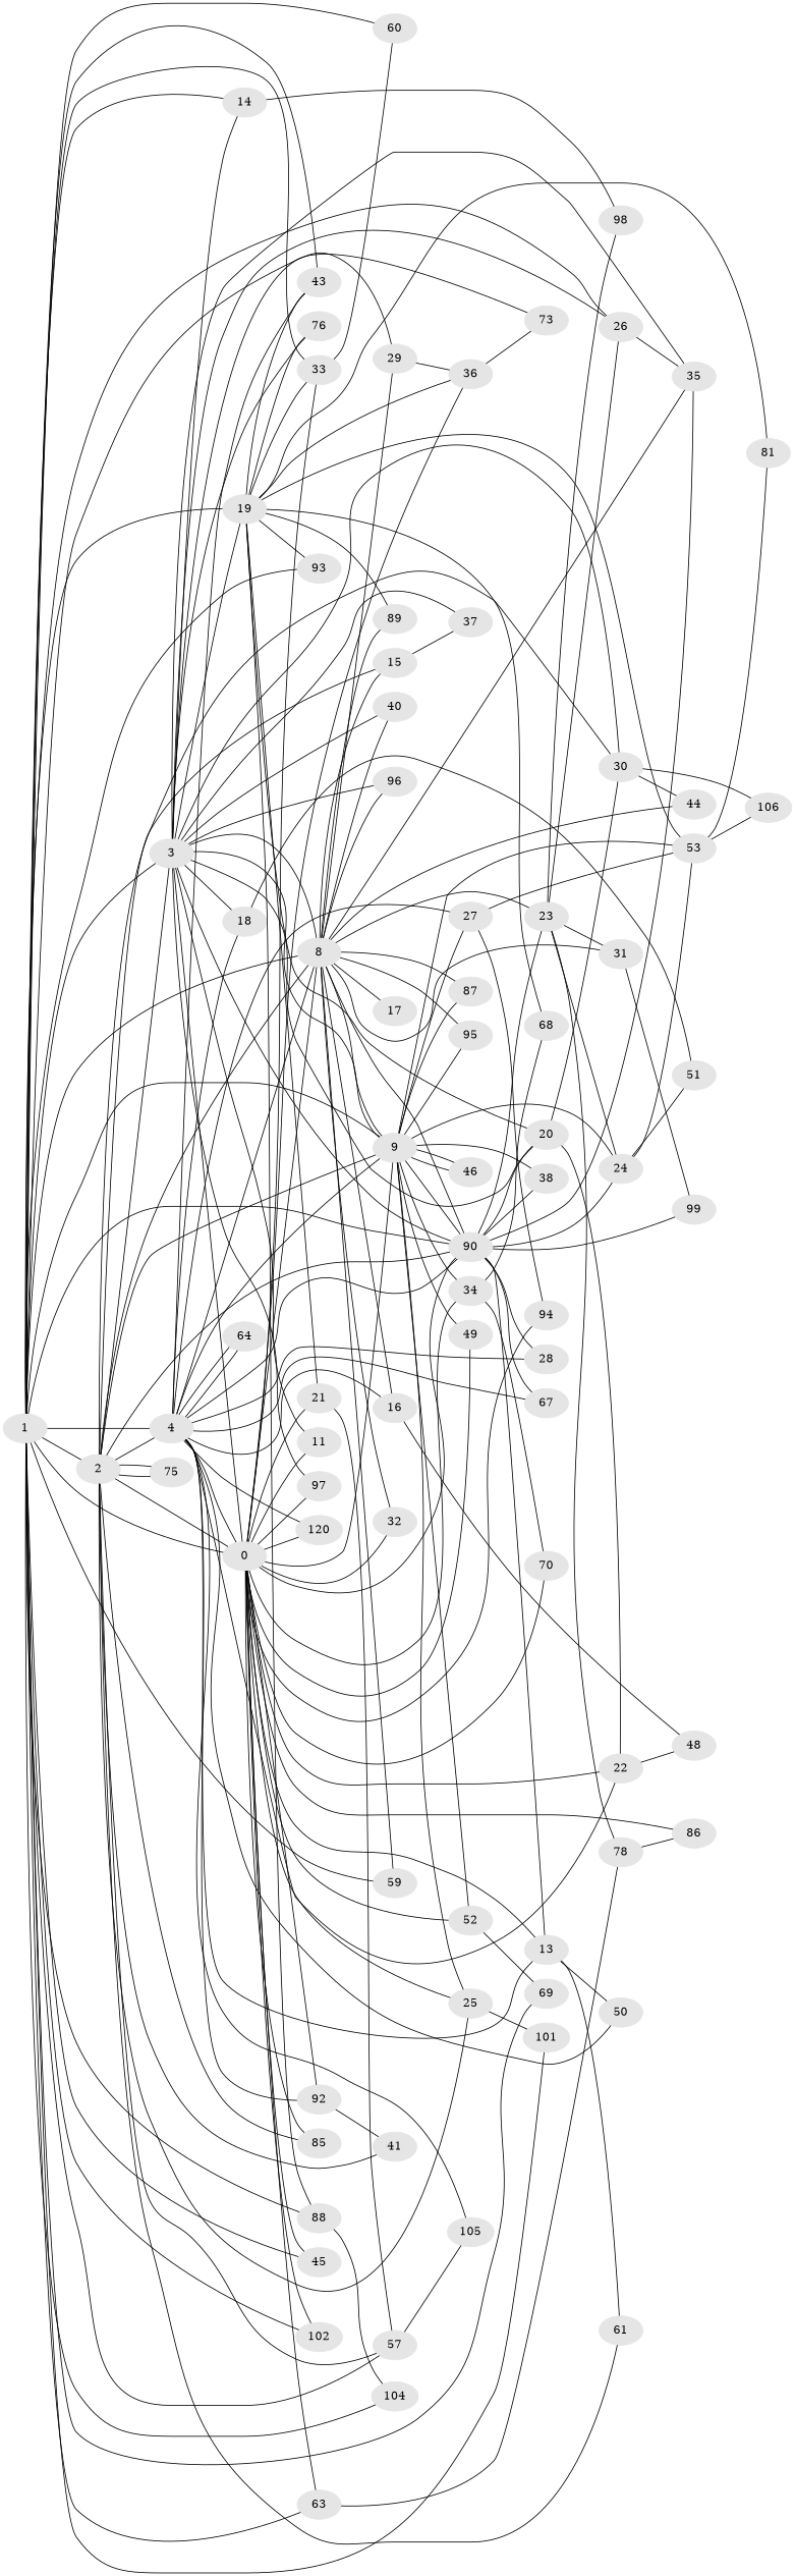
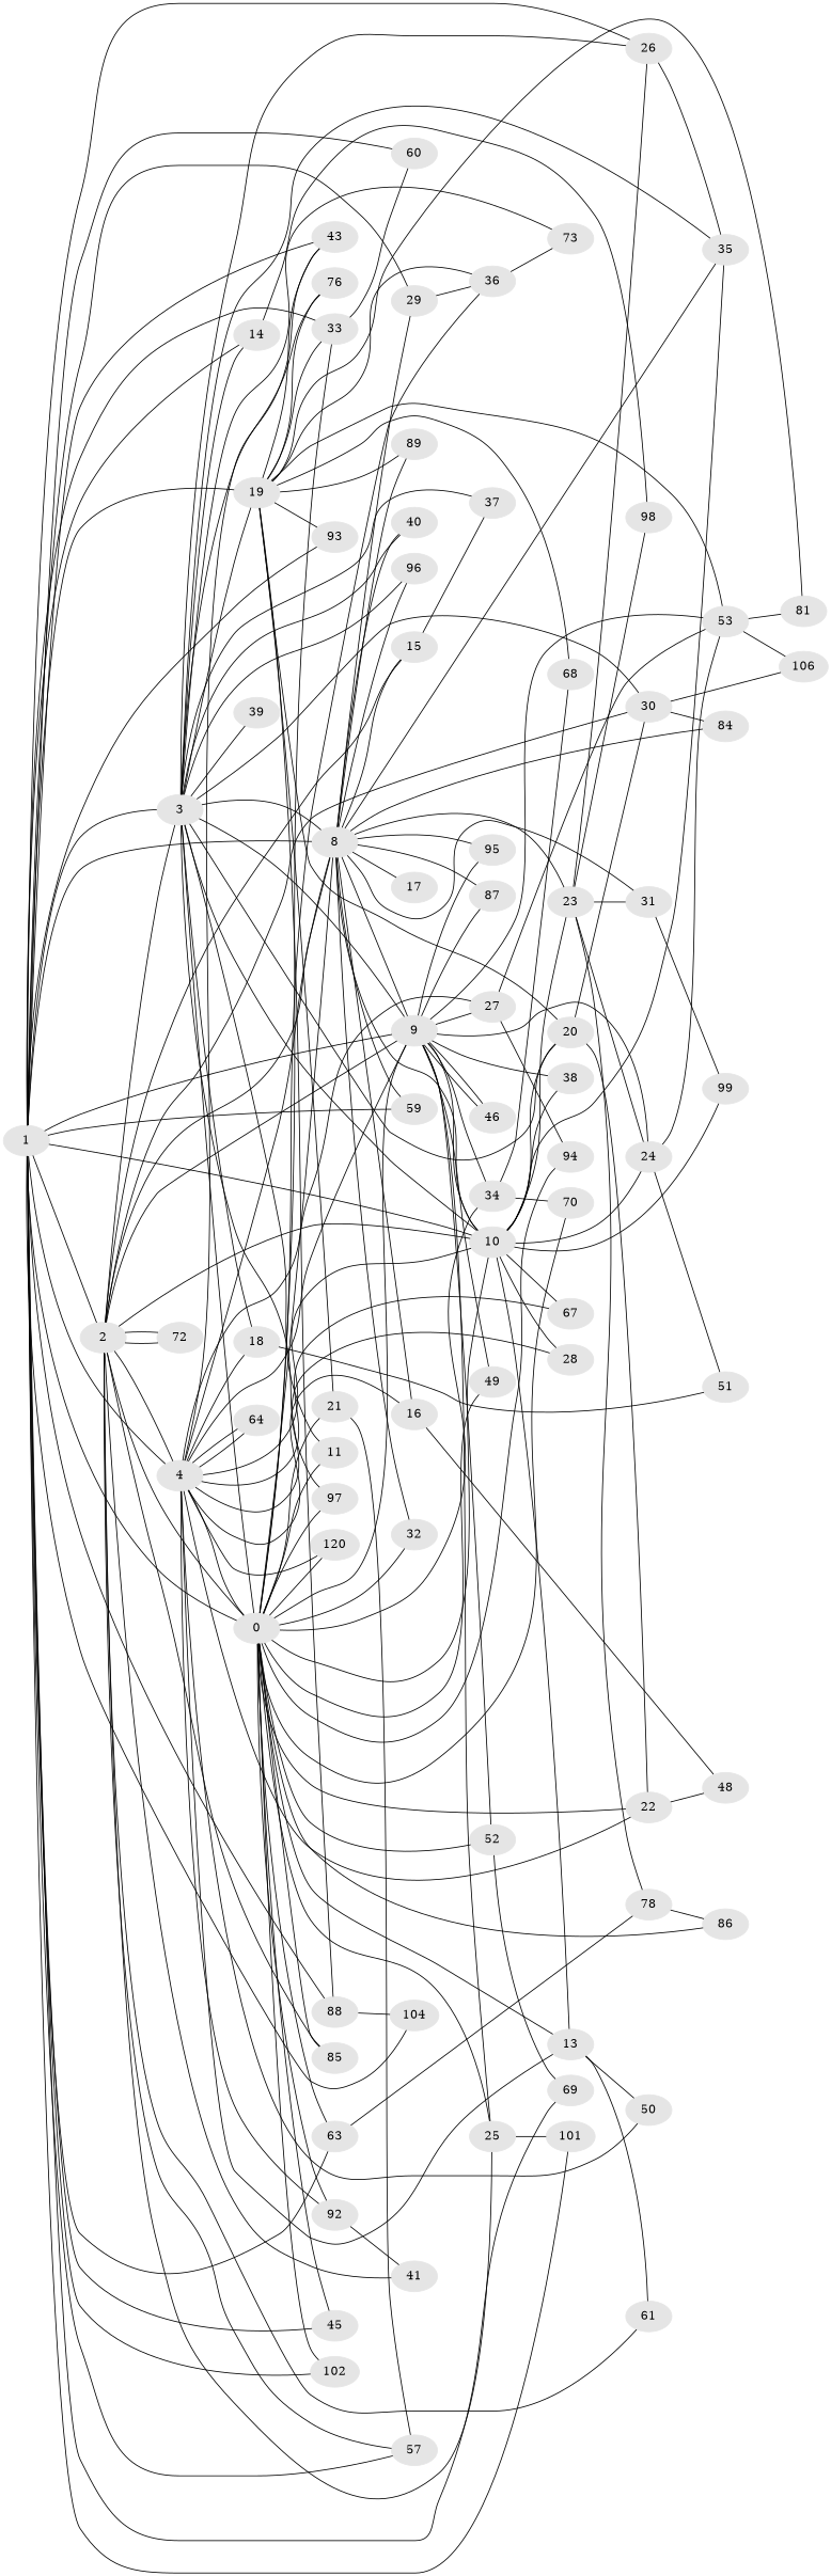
  graph {
    rankdir=LR
    node [color=gray90 style=filled]
    1 [super="+45"]
    2 [super="+65"]
    3 [super="+6"]
    4 [super="+82"]
    n5 [label=0 super="+7"]
    8 [super="+12"]
    9 [super="+107"]
-   10 [super="+74" label=90]
+   10 [super="+74"]
    14
    19 [super="+54"]
    26 [super="+108"]
    29 [super="+83"]
    33 [super="+62"]
    43 [super="+77"]
    n15 [label=45]
    57
    59
    60
    63
    69
    88
    93
    101
    102
    104
    15
    25
    30 [super="+80"]
    41
    61
-   75
+   75 [label=72]
    85
    11
    18
    20
    35 [super="+47"]
    37
+   39
    40
    73
    76 [super="+79"]
    96
    97
    13 [super="+91"]
    16
    22 [super="+68"]
    27 [super="+58"]
    28
    50
    64
    67
    92
    n53 [label=120]
-   105
    21 [super="+71"]
    32
    34
    36
    49
    52
    70
    86
    94
    17
    23 [super="+103"]
    31
-   84 [label=44]
+   84
    87
    89
    95
    24 [super="+42"]
    38
    46
    53 [super="+56"]
    99
    98
    n77 [label=68]
    81
    78
    106
    51
    48
    1 -- 2
    1 -- 3 [weight=2]
    1 -- 4
    1 -- n5 [weight=3]
    1 -- 8
    1 -- 9
    1 -- 10
    1 -- 14
    1 -- 19
    1 -- 26
    1 -- 29
    1 -- 33
    1 -- 43
    1 -- n15
    1 -- 57
    1 -- 59
    1 -- 60
    1 -- 63
    1 -- 69
    1 -- 88
    1 -- 93
    1 -- 101
    1 -- 102
    1 -- 104
    2 -- 3 [weight=2]
    2 -- 4
    2 -- n5 [weight=2]
    2 -- 8
    2 -- 9
    2 -- 10
    2 -- 57
    2 -- 15
    2 -- 25
    2 -- 30
    2 -- 41
    2 -- 61
    2 -- 75
    2 -- 75
    2 -- 85
    3 -- n5 [weight=4]
    3 -- 8 [weight=2]
    3 -- 9 [weight=2]
    3 -- 10 [weight=2]
    3 -- 14
    3 -- 19
    3 -- 26
    3 -- 30
    3 -- 11
    3 -- 18
    3 -- 20
    3 -- 35
    3 -- 37
+   3 -- 39
    3 -- 40
    3 -- 73
    3 -- 76 [weight=2]
    3 -- 96
    3 -- 97
    4 -- n5 [weight=2]
    4 -- 8
    4 -- 9
    4 -- 10
    4 -- 43
    4 -- 18
    4 -- 13
    4 -- 16
    4 -- 22
    4 -- 27
    4 -- 28
    4 -- 50
    4 -- 64
    4 -- 64
    4 -- 67
    4 -- 92
    4 -- n53
-   4 -- 105
    n5 -- 8 [weight=3]
    n5 -- 9 [weight=2]
    n5 -- 10 [weight=3]
    n5 -- 33
    n5 -- n15
    n5 -- 63
    n5 -- 102
    n5 -- 25
    n5 -- 85
    n5 -- 11
    n5 -- 97
    n5 -- 13
    n5 -- 22
    n5 -- 92
    n5 -- n53
    n5 -- 21
    n5 -- 32
    n5 -- 34
    n5 -- 36
    n5 -- 49
    n5 -- 52
    n5 -- 70
    n5 -- 86
    n5 -- 94
    8 -- 9
    8 -- 10
    8 -- 29
    8 -- 59
    8 -- 15
    8 -- 35
    8 -- 40
    8 -- 96
    8 -- 16
    8 -- 32
    8 -- 17 [weight=2]
    8 -- 23
    8 -- 31
    8 -- 84
    8 -- 87
    8 -- 89
    8 -- 95
    9 -- 10
    9 -- 25
    9 -- 27
    9 -- 34
    9 -- 49
    9 -- 52
    9 -- 87
    9 -- 95 [weight=2]
    9 -- 24
    9 -- 38
    9 -- 46
    9 -- 46
    9 -- 53
    10 -- 20
    10 -- 35
    10 -- 13
    10 -- 28
    10 -- 67
    10 -- 23
    10 -- 24
    10 -- 38
    10 -- 99
    14 -- 98
    19 -- 33
    19 -- 43
    19 -- 88
    19 -- 93
    19 -- 20
    19 -- 76
    19 -- 21
    19 -- 36
    19 -- 89
    19 -- 53
    19 -- n77
    19 -- 81
    26 -- 35
    29 -- 36
    33 -- 60
-   57 -- 105
    63 -- 78
    88 -- 104
    15 -- 37
    25 -- 101
    30 -- 84
    30 -- 106
    18 -- 51
    20 -- 30
    20 -- 22
    13 -- 61
    13 -- 50
    16 -- 48
    22 -- 48
    27 -- 94
    27 -- 53
    92 -- 41
    21 -- 57
    34 -- 70
    34 -- n77
    36 -- 73
    52 -- 69
    23 -- 26
    23 -- 31
    23 -- 24
    23 -- 98
    23 -- 78
    31 -- 99
    24 -- 53
    24 -- 51
    53 -- 81
    53 -- 106
    78 -- 86
  }
